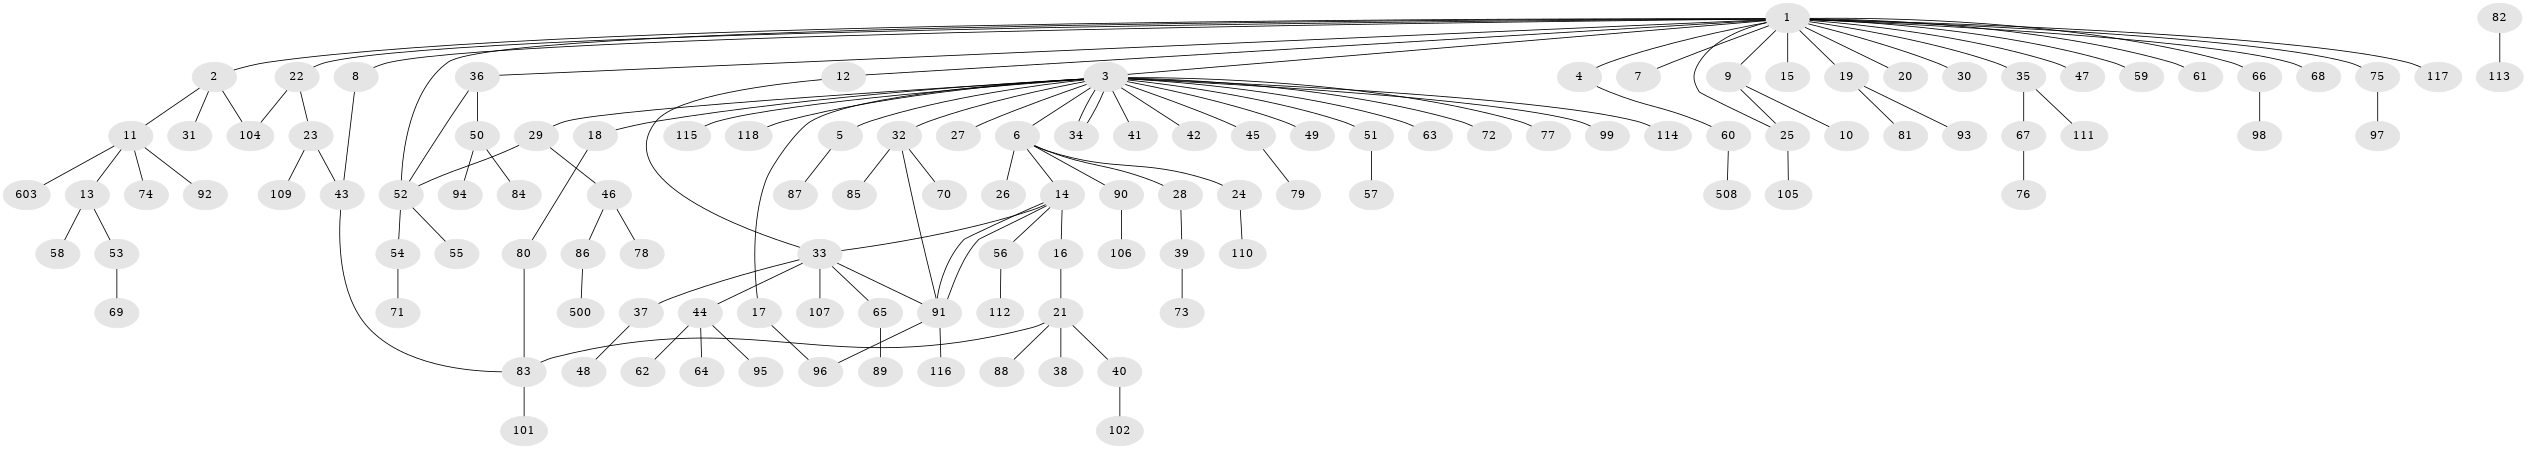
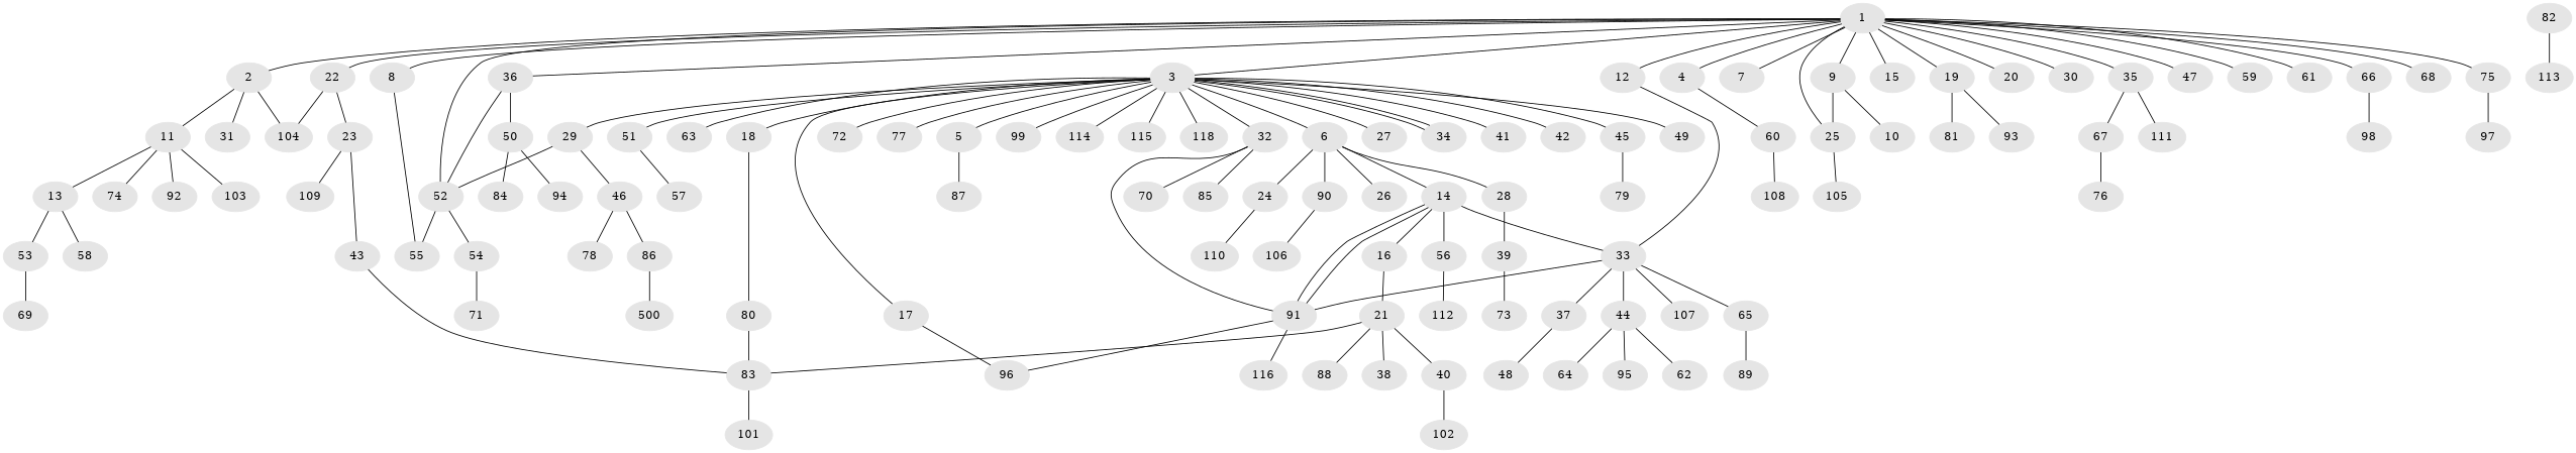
  graph {
    node [color=gray90 style=filled]
    1
    2
    3
    4
    7
    8
    9
    12
    15
    19
    20
    22
    25
    30
    35
    36
    47
    52
    59
    61
    66
    68
    75
-   117
    11
    31
    104
    5
    6
    17
    18
    27
    29
    32
    34
    41
    42
    45
    49
    51
    63
    72
    77
    99
    114
    115
    118
    60
    55
    10
    33
    81
    93
    23
    105
    67
    111
    50
    54
    98
    97
    13
    74
    92
-   103 [label=603]
+   103
    87
    14
    24
    26
    28
    90
    96
    80
    46
    91
    70
    85
    79
    57
-   108 [label=508]
+   108
    16
    56
    110
    39
    106
    53
    58
    37
    44
    65
    107
    69
    21
    112
    116
    38
    40
    83
    88
    82
    113
    102
    101
    43
    109
    73
    78
    86
    48
    62
    64
    95
    89
    76
    84
    94
    n117 [label=500]
    71
    1 -- 2
    1 -- 3
    1 -- 4
    1 -- 7
    1 -- 8
    1 -- 9
    1 -- 12
    1 -- 15
    1 -- 19
    1 -- 20
    1 -- 22
    1 -- 25
    1 -- 30
    1 -- 35
    1 -- 36
    1 -- 47
    1 -- 52
    1 -- 59
    1 -- 61
    1 -- 66
    1 -- 68
    1 -- 75
-   1 -- 117
    2 -- 11
    2 -- 31
    2 -- 104
    3 -- 5
    3 -- 6
    3 -- 17
    3 -- 18
    3 -- 27
    3 -- 29
    3 -- 32
    3 -- 34
    3 -- 34
    3 -- 41
    3 -- 42
    3 -- 45
    3 -- 49
    3 -- 51
    3 -- 63
    3 -- 72
    3 -- 77
    3 -- 99
    3 -- 114
    3 -- 115
    3 -- 118
    4 -- 60
-   8 -- 43
+   8 -- 55
    9 -- 25
    9 -- 10
    12 -- 33
    19 -- 81
    19 -- 93
    22 -- 104
    22 -- 23
    25 -- 105
    35 -- 67
    35 -- 111
    36 -- 52
    36 -- 50
    52 -- 55
    52 -- 54
    66 -- 98
    75 -- 97
    11 -- 13
    11 -- 74
    11 -- 92
    11 -- 103
    5 -- 87
    6 -- 14
    6 -- 24
    6 -- 26
    6 -- 28
    6 -- 90
    17 -- 96
    18 -- 80
    29 -- 52
    29 -- 46
    32 -- 91
    32 -- 70
    32 -- 85
    45 -- 79
    51 -- 57
    60 -- 108
    33 -- 91
    33 -- 37
    33 -- 44
    33 -- 65
    33 -- 107
    23 -- 43
    23 -- 109
    67 -- 76
    50 -- 84
    50 -- 94
    54 -- 71
    13 -- 53
    13 -- 58
    14 -- 33
    14 -- 91
    14 -- 91
    14 -- 16
    14 -- 56
    24 -- 110
    28 -- 39
    90 -- 106
    80 -- 83
    46 -- 78
    46 -- 86
    91 -- 96
    91 -- 116
    16 -- 21
    56 -- 112
    39 -- 73
    53 -- 69
    37 -- 48
    44 -- 62
    44 -- 64
    44 -- 95
    65 -- 89
    21 -- 38
    21 -- 40
    21 -- 83
    21 -- 88
    40 -- 102
    83 -- 101
    82 -- 113
    43 -- 83
    86 -- n117
  }
